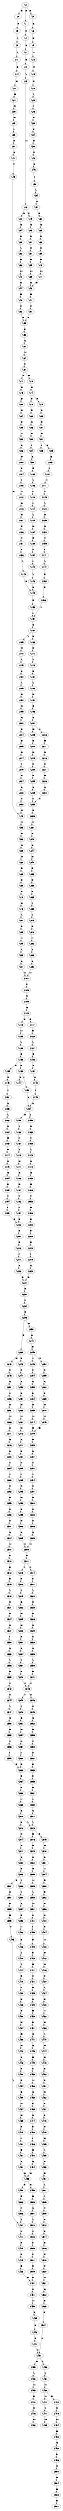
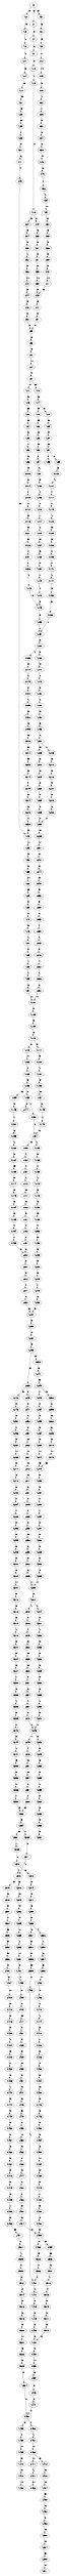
  strict digraph {
    S0
    S1
    S2
    S3
    S4
    S5
    S6
    S7
    S8
    S9
    S10
    S11
    S12
    S13
    S14
    S15
    S16
    S17
    S18
    S19
    S20
    S21
    S22
    S23
    S24
    S25
    S26
    S27
    S28
    S29
    S30
    S31
    S32
    S33
    S34
    S35
    S36
    S37
    S38
    S39
    S40
    S41
    S42
    S43
    S44
    S45
    S46
    S47
    S48
    S49
    S50
    S51
    S52
    S53
    S54
    S55
    S56
    S57
    S58
    S59
    S60
    S61
    S62
    S63
    S64
    S65
    S66
    S67
    S68
    S69
    S70
    S71
    S72
    S73
    S74
    S75
    S76
    S77
    S78
    S79
    S80
    S81
    S82
    S83
    S84
    S85
    S86
    S87
    S88
    S89
    S90
    S91
    S92
    S93
    S94
    S95
    S99
    S96
    S97
    S98
    S100
    S101
    S102
    S103
    S104
    S105
    S106
    S107
    S108
    S109
    S110
    S111
    S112
    S113
    S114
    S115
    S116
    S117
    S118
    S119
    S120
    S121
    S122
    S123
    S124
    S125
    S126
    S127
    S128
    S129
    S130
    S131
    S132
    S133
    S134
    S135
    S136
    S137
    S138
    S139
    S140
    S141
    S142
    S143
    S144
    S150
    S145
    S146
    S147
    S148
    S149
    S151
    S152
    S153
    S154
    S155
    S156
    S157
    S158
    S159
    S160
    S161
    S162
    S163
    S164
    S165
    S166
    S167
    S168
    S169
    S170
    S171
    S172
    S173
    S174
    S175
    S176
    S177
    S178
    S179
    S180
    S181
    S182
    S183
    S184
    S185
    S186
    S187
    S188
    S189
    S190
    S191
    S192
    n194 [label=S993]
    S194
    S195
    S196
    S197
    S198
    S199
    S200
    S201
    S202
    S203
    S204
    S205
    S206
    S207
    S208
    S209
    S210
    S211
    S212
    S213
    S214
    S215
    S216
    S217
    S218
    S219
    S220
    S221
    S222
    S223
    S224
    S225
    S226
    S227
    S228
    S229
    S230
    S231
    S232
    S233
    S234
    S235
    S236
    S237
    S238
    S239
    S240
    S241
    S242
    S243
    S244
    S245
    S246
    S247
    S248
    S249
    S250
    S251
    S252
    S253
    S254
    S255
    S256
    S257
    S258
    S259
    S260
    S261
    S262
    S263
    S264
    S265
    S266
    S267
    S268
    S269
    S270
    S271
    S272
    S273
    S274
    S275
    S276
    S277
    S278
    S279
    S280
    S281
    S282
    S283
    S284
    S285
    S286
    S287
    S288
    S289
    S290
    S291
    S292
    S293
    S294
    S295
    S296
    S297
    S298
    S299
    S300
    S301
    S302
    S303
    S304
    S305
    S306
    S307
    S308
    S309
    S310
    S311
    S312
    S313
    S314
    S315
    S316
    S317
    S318
    S319
    S320
    S321
    S322
    S323
    S324
    S325
    S326
    S327
    S328
    S329
    S330
    S331
    S332
    S333
    S334
    S335
    S336
    S337
    S338
    S339
    S340
    S341
    S342
    S343
    S344
    S345
    S346
    S347
    S348
    S349
    S350
    S351
    S352
    S353
    S354
    S355
    S356
    S357
    S358
    S359
    S360
    S361
    S362
    S363
    S364
    S365
    S366
    S367
    S368
    S369
    S370
    S371
    S372
    S373
    S374
    S375
    S376
    S377
    S378
    S379
    S380
    S381
    S382
    S383
    S384
    S385
    S386
    S387
    S388
    S389
    S390
    S391
    S392
    S393
    S394
    S395
    S396
    S397
    S398
    S399
    S400
    S401
    S402
    S403
    S404
    S405
    S406
    S407
    S408
    S409
    S410
    S411
    S412
    S413
    S414
    S415
    S416
    S417
    S418
    S419
    S420
    S421
    S422
    S423
    S424
    S425
    S426
    S427
    S428
    S429
    S430
    S431
    S432
    S433
    S434
    S435
    S436
    S437
    S438
    S439
    S440
    S441
    S442
    S443
    S444
    S445
    S446
    S447
    S448
    S449
    S450
    S451
    S452
    S453
    S454
    S455
    S456
    S457
    S458
    S459
    S460
    S461
    S462
    S463
    S464
    S465
    S466
    S467
    S468
    S469
    S470
    S471
    S472
    S473
    S474
    S475
    S476
    S477
    S478
    S479
    S480
    S481
    S482
    S483
    S484
    S485
    S486
    S487
    S488
    S489
    S490
    S491
    S492
    S493
    S494
    S495
    S496
    S497
    S498
    S499
    S500
    S501
    S502
    S503
    S504
    S505
    S506
    S507
    S508
    S509
    S510
    S511
    S512
    S513
    S514
    S515
    S516
    S517
    S518
    S519
    S520
    S521
    S522
    S523
    S524
    S0 -> S1 [label=D]
    S0 -> S2 [label=R]
    S0 -> S3 [label=P]
    S1 -> S4 [label=A]
    S2 -> S5 [label=Q]
    S3 -> S6 [label=G]
    S4 -> S7 [label=C]
    S5 -> S8 [label=S]
    S6 -> S9 [label=F]
    S7 -> S10 [label=F]
    S8 -> S11 [label=S]
    S9 -> S12 [label=V]
    S10 -> S13 [label=S]
    S11 -> S14 [label=G]
    S12 -> S15 [label=M]
    S13 -> S16 [label=W]
    S14 -> S17 [label=Q]
    S15 -> S18 [label=A]
    S16 -> S19 [label=L]
    S16 -> S20 [label=K]
    S17 -> S21 [label=H]
    S18 -> S22 [label=S]
    S19 -> S23 [label=G]
    S20 -> S24 [label=G]
    S21 -> S25 [label=G]
    S22 -> S26 [label=I]
    S23 -> S27 [label=D]
    S24 -> S28 [label=D]
    S25 -> S29 [label=N]
    S26 -> S30 [label=R]
    S27 -> S31 [label=K]
    S28 -> S32 [label=S]
    S29 -> S33 [label=I]
    S30 -> S34 [label=T]
    S31 -> S35 [label=D]
    S32 -> S36 [label=D]
    S33 -> S37 [label=A]
    S34 -> S38 [label=D]
    S35 -> S39 [label=M]
    S36 -> S40 [label=M]
    S37 -> S41 [label=C]
    S38 -> S42 [label=A]
    S39 -> S43 [label=N]
    S40 -> S44 [label=N]
    S41 -> S45 [label=Y]
    S42 -> S46 [label=C]
    S43 -> S47 [label=E]
    S44 -> S48 [label=E]
    S45 -> S49 [label=K]
    S46 -> S50 [label=I]
    S47 -> S51 [label=T]
    S48 -> S52 [label=T]
    S49 -> S53 [label=W]
    S50 -> S54 [label=S]
    S51 -> S55 [label=T]
    S52 -> S55 [label=T]
    S53 -> S56 [label=Q]
    S54 -> S57 [label=W]
    S55 -> S58 [label=P]
    S56 -> S59 [label=K]
    S57 -> S60 [label=K]
    S58 -> S61 [label=C]
    S59 -> S62 [label=M]
    S60 -> S63 [label=G]
    S61 -> S64 [label=W]
    S62 -> S65 [label=E]
    S63 -> S66 [label=D]
    S64 -> S67 [label=L]
    S65 -> S68 [label=D]
    S66 -> S69 [label=K]
    S67 -> S70 [label=K]
    S67 -> S71 [label=Y]
    S68 -> S72 [label=Y]
    S69 -> S73 [label=D]
    S70 -> S74 [label=N]
    S71 -> S75 [label=N]
    S72 -> S76 [label=N]
    S73 -> S77 [label=M]
    S74 -> S78 [label=D]
    S74 -> S79 [label=K]
    S75 -> S80 [label=E]
    S76 -> S81 [label=S]
    S77 -> S43 [label=N]
    S78 -> S82 [label=E]
    S79 -> S83 [label=D]
    S80 -> S84 [label=N]
    S81 -> S85 [label=T]
    S82 -> S86 [label=N]
    S83 -> S87 [label=D]
    S84 -> S88 [label=D]
    S85 -> S89 [label=V]
    S86 -> S90 [label=E]
    S87 -> S91 [label=E]
    S88 -> S92 [label=V]
    S89 -> S93 [label=S]
    S90 -> S94 [label=I]
    S91 -> S95 [label=I]
    S91 -> S99 [label=C]
    S92 -> S96 [label=C]
    S93 -> S97 [label=C]
    S94 -> S98 [label=C]
    S99 -> S103 [label=E]
    S96 -> S100 [label=Q]
    S97 -> S101 [label=W]
    S98 -> S102 [label=E]
    S100 -> S104 [label=T]
    S101 -> S105 [label=L]
    S102 -> S106 [label=S]
    S103 -> S107 [label=S]
    S104 -> S108 [label=I]
    S105 -> S109 [label=K]
    S106 -> S110 [label=I]
    S107 -> S111 [label=V]
    S108 -> S112 [label=V]
    S109 -> S113 [label=G]
    S110 -> S114 [label=V]
    S111 -> S115 [label=V]
    S112 -> S116 [label=N]
    S113 -> S117 [label=F]
    S113 -> S118 [label=L]
    S114 -> S119 [label=S]
    S115 -> S120 [label=S]
    S116 -> S121 [label=N]
    S117 -> S122 [label=F]
    S118 -> S123 [label=W]
    S119 -> S124 [label=N]
    S120 -> S125 [label=N]
    S121 -> S126 [label=R]
    S122 -> S127 [label=S]
    S123 -> S128 [label=S]
    S124 -> S129 [label=R]
    S125 -> S130 [label=K]
    S126 -> S131 [label=Y]
    S127 -> S132 [label=G]
    S128 -> S133 [label=G]
    S129 -> S134 [label=Y]
    S130 -> S135 [label=Y]
    S131 -> S136 [label=I]
    S132 -> S137 [label=E]
    S133 -> S138 [label=E]
    S133 -> S139 [label=D]
    S134 -> S140 [label=I]
    S135 -> S141 [label=I]
    S136 -> S142 [label=S]
    S137 -> S143 [label=T]
    S138 -> S144 [label=T]
    S138 -> S150 [label=I]
    S139 -> S145 [label=T]
    S140 -> S146 [label=S]
    S141 -> S147 [label=S]
    S142 -> S148 [label=P]
    S143 -> S149 [label=I]
    S150 -> S154 [label=C]
    S145 -> S151 [label=V]
    S146 -> S148 [label=P]
    S147 -> S152 [label=P]
    S148 -> S153 [label=F]
    S149 -> S154 [label=C]
    S151 -> S155 [label=C]
    S152 -> S156 [label=F]
    S153 -> S157 [label=I]
    S154 -> S158 [label=N]
    S154 -> S159 [label=S]
    S155 -> S160 [label=S]
    S156 -> S157 [label=I]
    S157 -> S161 [label=C]
    S158 -> S162 [label=S]
    S159 -> S163 [label=N]
    S160 -> S164 [label=K]
    S161 -> S165 [label=S]
    S161 -> S166 [label=P]
    S162 -> S167 [label=Y]
    S163 -> S168 [label=Y]
    S164 -> S169 [label=H]
    S165 -> S170 [label=K]
    S166 -> S171 [label=K]
    S167 -> S172 [label=S]
    S168 -> S173 [label=S]
    S169 -> S174 [label=A]
    S170 -> S175 [label=S]
    S171 -> S176 [label=S]
    S172 -> S177 [label=K]
    S173 -> S178 [label=K]
    S174 -> S179 [label=K]
    S175 -> S180 [label=L]
    S176 -> S181 [label=F]
    S177 -> S182 [label=G]
    S178 -> S183 [label=G]
    S179 -> S184 [label=G]
    S180 -> S185 [label=S]
    S181 -> S186 [label=S]
    S182 -> S187 [label=R]
    S183 -> S188 [label=H]
    S184 -> S189 [label=R]
    S185 -> S190 [label=N]
    S186 -> S191 [label=N]
    S187 -> S192 [label=Y]
    S188 -> n194 [label=Y]
    S189 -> S194 [label=Y]
    S190 -> S195 [label=G]
    S191 -> S196 [label=G]
    S192 -> S197 [label=I]
    n194 -> S198 [label=N]
    S194 -> S199 [label=I]
    S195 -> S200 [label=G]
    S196 -> S201 [label=G]
    S197 -> S202 [label=F]
    S198 -> S203 [label=F]
    S199 -> S202 [label=F]
    S200 -> S204 [label=F]
    S201 -> S205 [label=H]
    S201 -> S206 [label=Y]
    S202 -> S207 [label=P]
    S203 -> S208 [label=P]
    S204 -> S209 [label=E]
    S205 -> S210 [label=E]
    S206 -> S211 [label=E]
    S207 -> S212 [label=F]
    S208 -> S213 [label=F]
    S209 -> S214 [label=N]
    S210 -> S215 [label=N]
    S211 -> S216 [label=N]
    S212 -> S217 [label=I]
    S213 -> S218 [label=I]
    S214 -> S219 [label=I]
    S215 -> S220 [label=T]
    S216 -> S221 [label=T]
    S217 -> S222 [label=C]
    S218 -> S223 [label=C]
    S219 -> S224 [label=A]
    S220 -> S225 [label=E]
    S221 -> S226 [label=E]
    S222 -> S227 [label=R]
    S223 -> S227 [label=R]
    S224 -> S228 [label=C]
    S225 -> S229 [label=C]
    S226 -> S230 [label=C]
    S227 -> S231 [label=P]
    S228 -> S232 [label=Y]
    S229 -> S233 [label=Y]
    S230 -> S233 [label=Y]
    S231 -> S234 [label=Y]
    S232 -> S49 [label=K]
    S233 -> S235 [label=K]
    S234 -> S236 [label=D]
    S235 -> S237 [label=W]
    S236 -> S238 [label=T]
    S236 -> S239 [label=E]
    S237 -> S240 [label=Q]
    S238 -> S241 [label=D]
    S239 -> S242 [label=K]
    S239 -> S243 [label=P]
    S240 -> S244 [label=Q]
    S241 -> S245 [label=E]
    S242 -> S246 [label=T]
    S243 -> S247 [label=L]
    S244 -> S248 [label=K]
    S245 -> S249 [label=V]
    S245 -> S250 [label=M]
    S246 -> S251 [label=C]
    S247 -> S252 [label=C]
    S248 -> S253 [label=E]
    S249 -> S254 [label=L]
    S250 -> S255 [label=L]
    S251 -> S256 [label=Y]
    S252 -> S257 [label=T]
    S253 -> S258 [label=D]
    S254 -> S259 [label=C]
    S255 -> S260 [label=C]
    S256 -> S261 [label=K]
    S257 -> S262 [label=K]
    S258 -> S263 [label=F]
    S259 -> S264 [label=P]
    S260 -> S265 [label=P]
    S261 -> S266 [label=W]
    S262 -> S267 [label=W]
    S263 -> S268 [label=S]
    S264 -> S269 [label=K]
    S265 -> S270 [label=K]
    S266 -> S271 [label=N]
    S267 -> S272 [label=K]
    S268 -> S273 [label=S]
    S269 -> S274 [label=W]
    S270 -> S275 [label=W]
    S271 -> S276 [label=G]
    S272 -> S277 [label=G]
    S273 -> S278 [label=T]
    S274 -> S279 [label=H]
    S275 -> S279 [label=H]
    S276 -> S280 [label=D]
    S277 -> S281 [label=D]
    S278 -> S282 [label=V]
    S279 -> S283 [label=R]
    S280 -> S284 [label=Y]
    S281 -> S285 [label=Y]
    S282 -> S286 [label=S]
    S283 -> S287 [label=D]
    S284 -> S288 [label=V]
    S285 -> S289 [label=I]
    S286 -> S290 [label=C]
    S287 -> S291 [label=Y]
    S288 -> S292 [label=A]
    S289 -> S293 [label=A]
    S290 -> S101 [label=W]
    S291 -> S294 [label=V]
    S292 -> S295 [label=R]
    S293 -> S296 [label=K]
    S294 -> S297 [label=A]
    S295 -> S298 [label=T]
    S296 -> S299 [label=T]
    S297 -> S300 [label=K]
    S298 -> S301 [label=A]
    S299 -> S302 [label=A]
    S300 -> S303 [label=T]
    S301 -> S304 [label=C]
    S302 -> S305 [label=C]
    S303 -> S306 [label=A]
    S304 -> S307 [label=W]
    S305 -> S308 [label=W]
    S306 -> S309 [label=C]
    S307 -> S310 [label=P]
    S308 -> S311 [label=P]
    S309 -> S308 [label=W]
    S310 -> S312 [label=F]
    S311 -> S313 [label=S]
    S311 -> S314 [label=Y]
    S312 -> S315 [label=F]
    S313 -> S316 [label=L]
    S314 -> S317 [label=L]
    S315 -> S318 [label=S]
    S316 -> S319 [label=S]
    S317 -> S320 [label=S]
    S318 -> S321 [label=N]
    S319 -> S322 [label=G]
    S320 -> S323 [label=N]
    S321 -> S324 [label=A]
    S322 -> S325 [label=K]
    S323 -> S326 [label=T]
    S324 -> S327 [label=K]
    S325 -> S328 [label=K]
    S326 -> S329 [label=K]
    S327 -> S330 [label=I]
    S328 -> S331 [label=T]
    S329 -> S332 [label=T]
    S330 -> S333 [label=C]
    S331 -> S334 [label=C]
    S332 -> S335 [label=C]
    S333 -> S336 [label=S]
    S334 -> S337 [label=S]
    S335 -> S338 [label=S]
    S336 -> S339 [label=F]
    S337 -> S340 [label=F]
    S338 -> S341 [label=F]
    S339 -> S342 [label=Y]
    S340 -> S343 [label=Y]
    S341 -> S343 [label=Y]
    S342 -> S344 [label=T]
    S343 -> S345 [label=V]
    S343 -> S346 [label=T]
    S344 -> S347 [label=S]
    S345 -> S348 [label=S]
    S346 -> S349 [label=T]
    S347 -> S350 [label=G]
    S348 -> S351 [label=G]
    S349 -> S352 [label=G]
    S350 -> S353 [label=K]
    S351 -> S354 [label=K]
    S352 -> S355 [label=K]
    S353 -> S356 [label=Y]
    S354 -> S357 [label=Y]
    S355 -> S358 [label=Y]
    S356 -> S359 [label=I]
    S357 -> S360 [label=I]
    S358 -> S361 [label=T]
    S359 -> S362 [label=F]
    S360 -> S362 [label=F]
    S361 -> S363 [label=F]
    S362 -> S364 [label=P]
    S363 -> S365 [label=P]
    S364 -> S366 [label=F]
    S365 -> S367 [label=F]
    S366 -> S368 [label=V]
-   S367 -> S369 [label=V]
+   S364 -> S369 [label=V]
    S368 -> S370 [label=C]
    S369 -> S371 [label=C]
    S370 -> S372 [label=P]
    S370 -> S373 [label=S]
    S371 -> S373 [label=S]
    S372 -> S374 [label=A]
    S373 -> S375 [label=D]
    S373 -> S376 [label=E]
    S374 -> S377 [label=Q]
    S375 -> S378 [label=K]
    S376 -> S379 [label=K]
    S377 -> S380 [label=G]
    S378 -> S381 [label=D]
    S379 -> S382 [label=K]
    S380 -> S383 [label=D]
    S381 -> S384 [label=V]
    S382 -> S385 [label=Q]
    S383 -> S386 [label=S]
    S383 -> S387 [label=G]
    S384 -> S388 [label=E]
    S385 -> S389 [label=W]
    S386 -> S390 [label=S]
    S387 -> S391 [label=N]
    S388 -> S392 [label=R]
    S389 -> S393 [label=S]
    S390 -> S394 [label=C]
    S391 -> S395 [label=T]
    S392 -> S396 [label=R]
    S393 -> S397 [label=W]
    S394 -> S398 [label=F]
    S395 -> S399 [label=E]
    S396 -> S400 [label=A]
    S397 -> S401 [label=T]
    S398 -> S402 [label=V]
    S399 -> S403 [label=Y]
    S400 -> S404 [label=L]
    S401 -> S405 [label=I]
    S402 -> S406 [label=F]
    S403 -> S407 [label=S]
    S404 -> S408 [label=W]
    S405 -> S409 [label=R]
    S406 -> S410 [label=S]
    S407 -> S411 [label=Y]
    S408 -> S412 [label=N]
    S409 -> S413 [label=P]
    S410 -> S414 [label=S]
    S411 -> S415 [label=L]
    S412 -> S416 [label=K]
    S413 -> S417 [label=H]
    S414 -> S418 [label=P]
    S415 -> S419 [label=L]
    S416 -> S420 [label=T]
    S417 -> S421 [label=T]
    S418 -> S422 [label=I]
    S419 -> S423 [label=F]
    S420 -> S424 [label=S]
    S421 -> S425 [label=F]
    S422 -> S426 [label=D]
    S423 -> S427 [label=T]
    S424 -> S428 [label=R]
    S425 -> S429 [label=D]
    S426 -> S430 [label=Q]
    S427 -> S431 [label=T]
    S428 -> S432 [label=V]
    S429 -> S433 [label=E]
    S430 -> S434 [label=N]
    S431 -> S435 [label=W]
    S432 -> S436 [label=Q]
    S433 -> S437 [label=R]
    S434 -> S438 [label=H]
    S435 -> S439 [label=G]
    S436 -> S440 [label=S]
    S437 -> S441 [label=G]
    S438 -> S442 [label=K]
    S439 -> S443 [label=L]
    S440 -> S444 [label=N]
    S441 -> S445 [label=G]
    S442 -> S446 [label=G]
    S443 -> S447 [label=L]
    S444 -> S448 [label=N]
    S445 -> S449 [label=E]
    S446 -> S450 [label=L]
    S447 -> S451 [label=Y]
    S448 -> S452 [label=L]
    S449 -> S453 [label=L]
    S450 -> S454 [label=P]
    S451 -> S455 [label=T]
    S451 -> S456 [label=S]
    S452 -> S457 [label=L]
    S453 -> S458 [label=W]
    S454 -> S459 [label=G]
    S455 -> S460 [label=S]
    S456 -> S461 [label=S]
    S457 -> S462 [label=G]
    S458 -> S463 [label=G]
    S459 -> S464 [label=W]
    S460 -> S465 [label=W]
    S461 -> S466 [label=W]
    S462 -> S467 [label=P]
    S463 -> S468 [label=L]
    S464 -> S469 [label=N]
    S465 -> S470 [label=R]
    S466 -> S471 [label=W]
    S466 -> S472 [label=R]
    S467 -> S473 [label=P]
    S468 -> S474 [label=N]
    S469 -> S475 [label=P]
    S470 -> S476 [label=N]
    S471 -> S477 [label=S]
    S472 -> S478 [label=N]
    S473 -> S479 [label=A]
    S474 -> S480 [label=P]
    S475 -> S481 [label=I]
    S476 -> S482 [label=M]
    S477 -> S483 [label=M]
    S478 -> S484 [label=M]
    S479 -> S485 [label=G]
    S480 -> S486 [label=I]
    S481 -> S487 [label=E]
    S484 -> S488 [label=E]
    S485 -> S489 [label=S]
    S486 -> S490 [label=E]
    S487 -> S491 [label=G]
    S488 -> S492 [label=G]
    S489 -> S493 [label=T]
    S490 -> S494 [label=G]
    S491 -> S495 [label=N]
    S492 -> S496 [label=P]
    S493 -> S497 [label=E]
    S494 -> S495 [label=N]
    S495 -> S498 [label=T]
    S495 -> S499 [label=A]
    S496 -> S500 [label=K]
    S497 -> S501 [label=S]
    S498 -> S502 [label=E]
    S499 -> S503 [label=E]
    S500 -> S504 [label=K]
    S501 -> S505 [label=S]
    S502 -> S506 [label=Y]
    S503 -> S507 [label=C]
    S504 -> S508 [label=E]
    S505 -> S509 [label=Y]
    S506 -> S407 [label=S]
    S507 -> S510 [label=S]
    S508 -> S511 [label=R]
    S509 -> S512 [label=L]
    S510 -> S513 [label=Y]
    S512 -> S514 [label=L]
    S513 -> S515 [label=L]
    S514 -> S516 [label=F]
    S515 -> S517 [label=L]
    S516 -> S518 [label=A]
    S517 -> S519 [label=F]
    S518 -> S520 [label=T]
    S519 -> S427 [label=T]
    S520 -> S521 [label=W]
    S521 -> S522 [label=G]
    S522 -> S523 [label=L]
    S523 -> S524 [label=L]
    S524 -> S451 [label=Y]
  }
